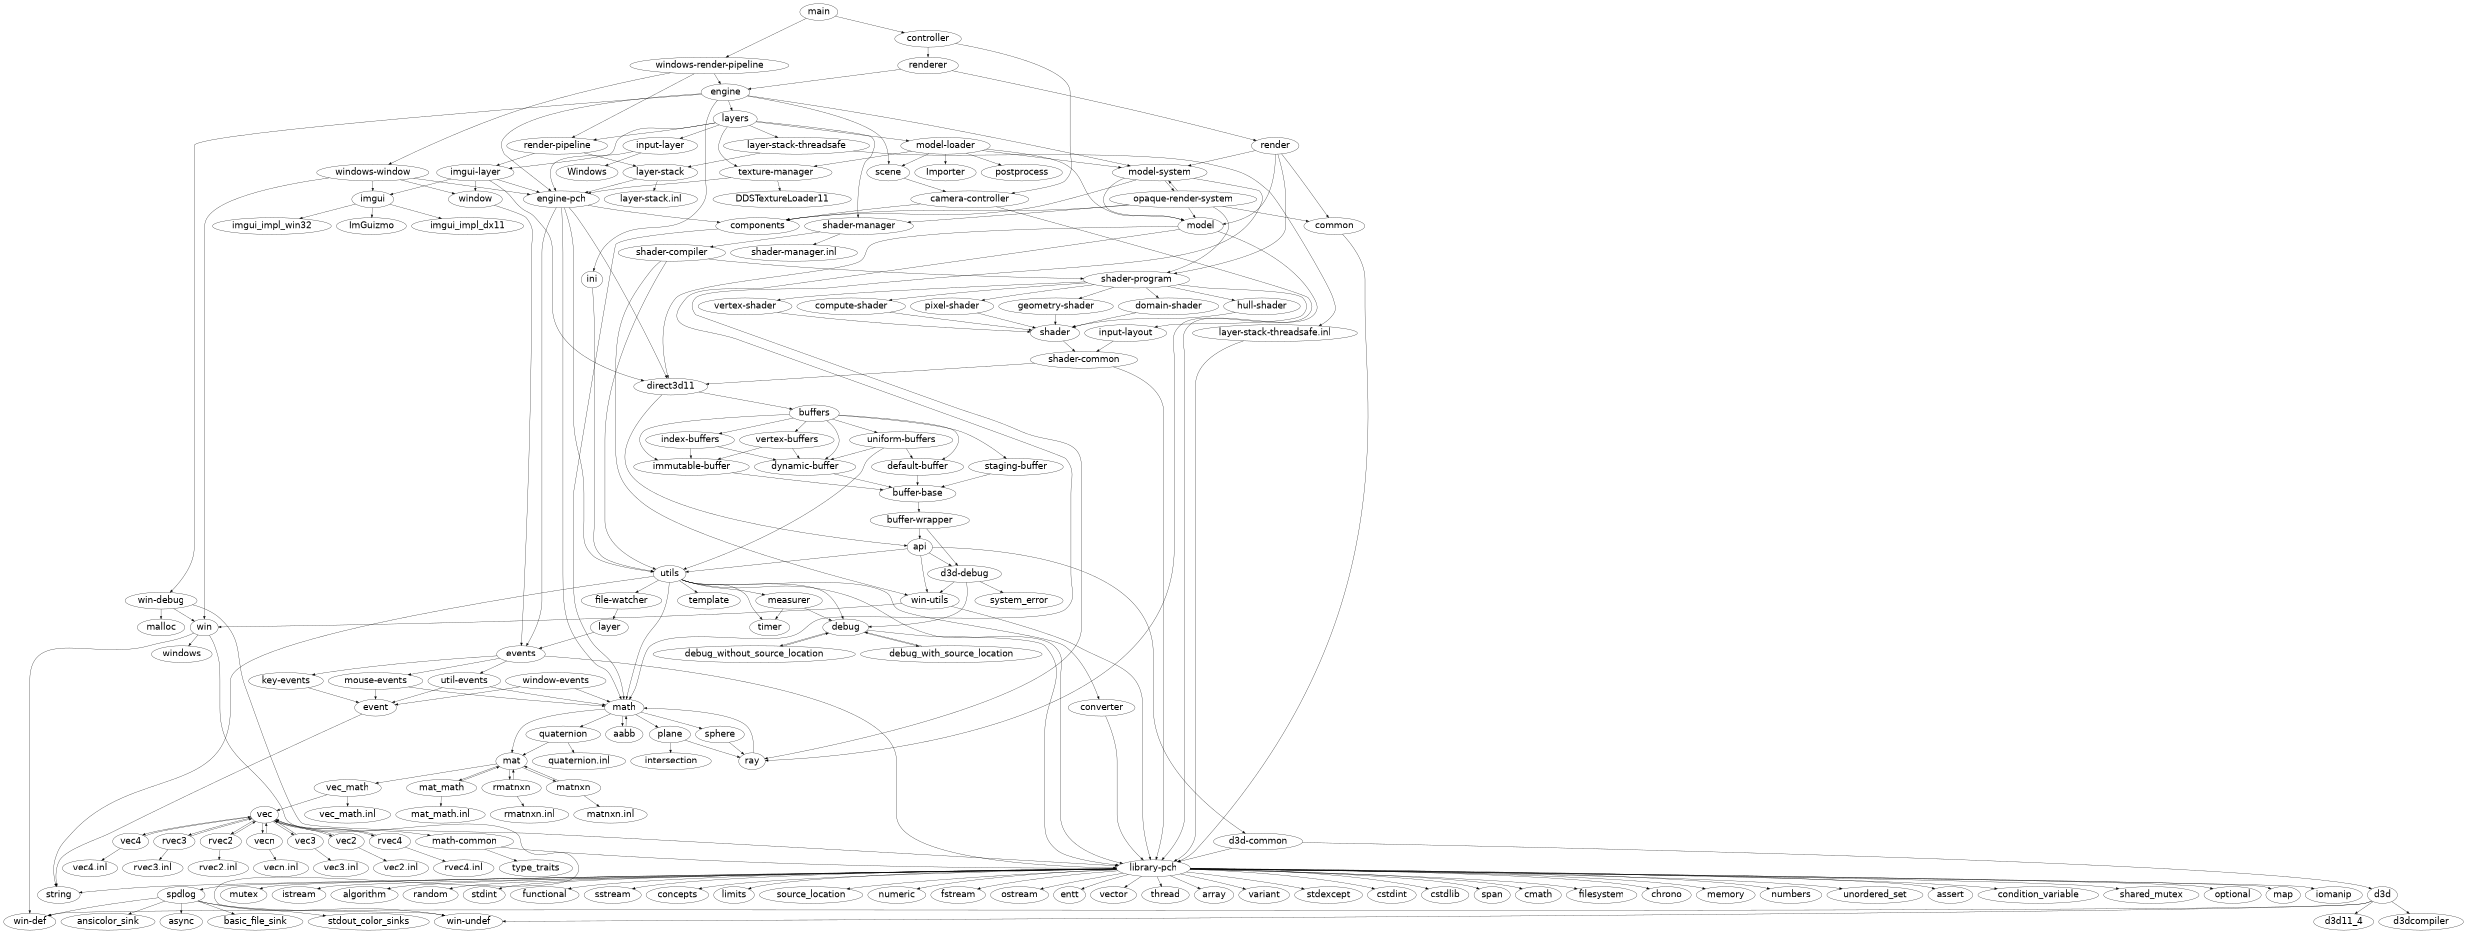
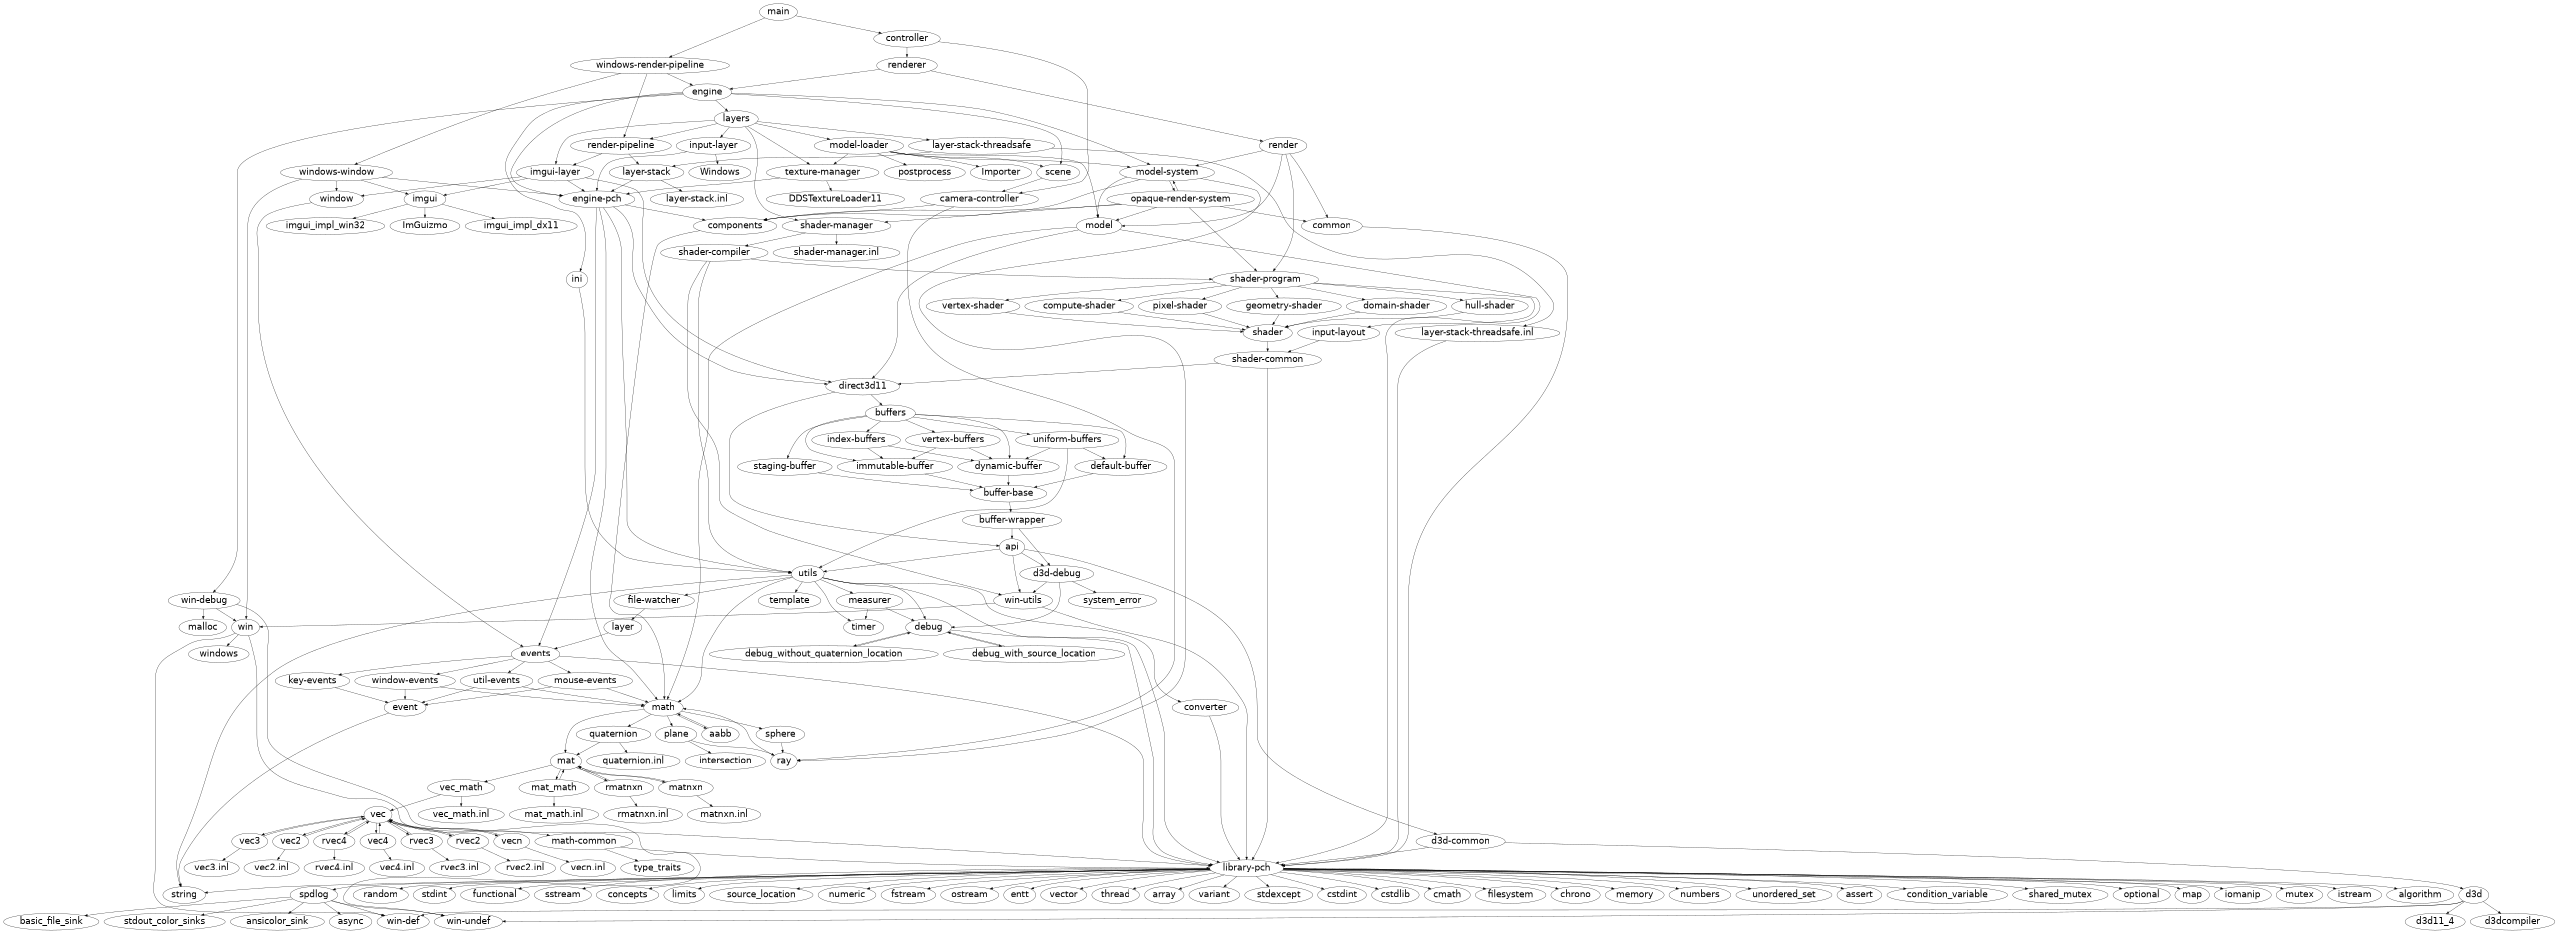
  digraph {
    clusterrank=local
    fontname=Helvetica
    fontsize=32
    node [fontname=Helvetica fontsize=32]
    "immutable-buffer"
    "buffer-base"
    "buffer-wrapper"
    "d3d-debug"
    api
    "uniform-buffers"
    "default-buffer"
    utils
    "dynamic-buffer"
    measurer
    timer
    debug
    "library-pch"
    math
    string
    converter
    "file-watcher"
    template
    layers
    "input-layer"
    "render-pipeline"
    "shader-manager"
    "layer-stack-threadsafe"
    "imgui-layer"
    "texture-manager"
    "model-loader"
    "engine-pch"
    Windows
    "layer-stack"
    "shader-compiler"
    "shader-manager.inl"
    "layer-stack-threadsafe.inl"
    direct3d11
    imgui
    window
    DDSTextureLoader11
    "model-system"
    scene
    model
    Importer
    postprocess
    events
    components
    debug_with_source_location
-   debug_without_source_location
+   debug_without_source_location [label=debug_without_quaternion_location]
    "win-utils"
    system_error
    win
    shared_mutex
    optional
    map
    iomanip
    mutex
    istream
    algorithm
    spdlog
    random
    stdint
    functional
    sstream
    concepts
    limits
    source_location
    numeric
    fstream
    ostream
    entt
    vector
    thread
    array
    variant
    stdexcept
    cstdint
    cstdlib
-   span
    cmath
    filesystem
    chrono
    memory
    numbers
    unordered_set
    assert
    condition_variable
    vec
    rvec3
    rvec2
    vecn
    "math-common"
    vec3
    vec2
    rvec4
    vec4
    "rvec3.inl"
    "rvec2.inl"
    "vecn.inl"
    type_traits
    "vec3.inl"
    "vec2.inl"
    "rvec4.inl"
    "vec4.inl"
    "input-layout"
    "shader-common"
    buffers
    mat
    aabb
    plane
    sphere
    quaternion
    "mouse-events"
    "util-events"
    "window-events"
    "key-events"
    rmatnxn
    vec_math
    matnxn
    mat_math
    intersection
    ray
    "quaternion.inl"
    "win-undef"
    "win-def"
    basic_file_sink
    stdout_color_sinks
    ansicolor_sink
    async
    imgui_impl_dx11
    imgui_impl_win32
    ImGuizmo
    "layer-stack.inl"
    "shader-program"
    "geometry-shader"
    "domain-shader"
    "hull-shader"
    "vertex-shader"
    "compute-shader"
    "pixel-shader"
    shader
    event
    engine
    "win-debug"
    ini
    malloc
    "opaque-render-system"
    "camera-controller"
    windows
    layer
    "staging-buffer"
    "rmatnxn.inl"
    "vec_math.inl"
    "matnxn.inl"
    "mat_math.inl"
    "windows-window"
    "vertex-buffers"
    "index-buffers"
    d3d
    d3d11_4
    d3dcompiler
    common
    "d3d-common"
    "windows-render-pipeline"
    main
    controller
    renderer
    render
    "immutable-buffer" -> "buffer-base"
    "buffer-base" -> "buffer-wrapper"
    "buffer-wrapper" -> "d3d-debug"
    "buffer-wrapper" -> api
    "d3d-debug" -> debug
    "d3d-debug" -> "win-utils"
    "d3d-debug" -> system_error
    api -> "d3d-debug"
    api -> utils
    api -> "win-utils"
    api -> "d3d-common"
    "uniform-buffers" -> "default-buffer"
    "uniform-buffers" -> utils
    "uniform-buffers" -> "dynamic-buffer"
    "default-buffer" -> "buffer-base"
    utils -> measurer
    utils -> timer
    utils -> debug
    utils -> "library-pch"
    utils -> math
    utils -> string
    utils -> converter
    utils -> "file-watcher"
    utils -> template
    "dynamic-buffer" -> "buffer-base"
    measurer -> timer
    measurer -> debug
    debug -> "library-pch"
    debug -> debug_with_source_location
    debug -> debug_without_source_location
    "library-pch" -> string
    "library-pch" -> shared_mutex
    "library-pch" -> optional
    "library-pch" -> map
    "library-pch" -> iomanip
    "library-pch" -> mutex
    "library-pch" -> istream
    "library-pch" -> algorithm
    "library-pch" -> spdlog
    "library-pch" -> random
    "library-pch" -> stdint
    "library-pch" -> functional
    "library-pch" -> sstream
    "library-pch" -> concepts
    "library-pch" -> limits
    "library-pch" -> source_location
    "library-pch" -> numeric
    "library-pch" -> fstream
    "library-pch" -> ostream
    "library-pch" -> entt
    "library-pch" -> vector
    "library-pch" -> thread
    "library-pch" -> array
    "library-pch" -> variant
    "library-pch" -> stdexcept
    "library-pch" -> cstdint
    "library-pch" -> cstdlib
-   "library-pch" -> span
    "library-pch" -> cmath
    "library-pch" -> filesystem
    "library-pch" -> chrono
    "library-pch" -> memory
    "library-pch" -> numbers
    "library-pch" -> unordered_set
    "library-pch" -> assert
    "library-pch" -> condition_variable
    math -> mat
    math -> aabb
    math -> plane
    math -> sphere
    math -> quaternion
    converter -> "library-pch"
    "file-watcher" -> layer
    layers -> "input-layer"
    layers -> "render-pipeline"
    layers -> "shader-manager"
    layers -> "layer-stack-threadsafe"
    layers -> "imgui-layer"
    layers -> "texture-manager"
    layers -> "model-loader"
    "input-layer" -> "engine-pch"
    "input-layer" -> Windows
    "render-pipeline" -> "imgui-layer"
    "render-pipeline" -> "layer-stack"
    "shader-manager" -> "shader-compiler"
    "shader-manager" -> "shader-manager.inl"
    "layer-stack-threadsafe" -> "layer-stack"
    "layer-stack-threadsafe" -> "layer-stack-threadsafe.inl"
    "imgui-layer" -> "engine-pch"
    "imgui-layer" -> direct3d11
    "imgui-layer" -> imgui
    "imgui-layer" -> window
    "texture-manager" -> "engine-pch"
    "texture-manager" -> DDSTextureLoader11
    "model-loader" -> "texture-manager"
    "model-loader" -> "model-system"
    "model-loader" -> scene
    "model-loader" -> model
    "model-loader" -> Importer
    "model-loader" -> postprocess
    "engine-pch" -> utils
    "engine-pch" -> math
    "engine-pch" -> direct3d11
    "engine-pch" -> events
    "engine-pch" -> components
    "layer-stack" -> "engine-pch"
    "layer-stack" -> "layer-stack.inl"
    "shader-compiler" -> utils
    "shader-compiler" -> "win-utils"
    "shader-compiler" -> "shader-program"
    "layer-stack-threadsafe.inl" -> "library-pch"
    direct3d11 -> api
    direct3d11 -> buffers
    imgui -> imgui_impl_dx11
    imgui -> imgui_impl_win32
    imgui -> ImGuizmo
    window -> events
    "model-system" -> model
    "model-system" -> components
    "model-system" -> ray
    "model-system" -> "opaque-render-system"
    scene -> "camera-controller"
    model -> "library-pch"
    model -> math
    model -> direct3d11
    events -> "library-pch"
    events -> "mouse-events"
    events -> "util-events"
+   events -> "window-events"
    events -> "key-events"
    components -> math
    debug_with_source_location -> debug
    debug_without_source_location -> debug
    "win-utils" -> "library-pch"
    "win-utils" -> win
    win -> "win-undef"
    win -> "win-def"
    win -> windows
    spdlog -> "win-undef"
    spdlog -> "win-def"
    spdlog -> basic_file_sink
    spdlog -> stdout_color_sinks
    spdlog -> ansicolor_sink
    spdlog -> async
    vec -> rvec3
    vec -> rvec2
    vec -> vecn
    vec -> "math-common"
    vec -> vec3
    vec -> vec2
    vec -> rvec4
    vec -> vec4
    rvec3 -> vec
    rvec3 -> "rvec3.inl"
    rvec2 -> vec
    rvec2 -> "rvec2.inl"
    vecn -> vec
    vecn -> "vecn.inl"
    "math-common" -> "library-pch"
    "math-common" -> type_traits
    vec3 -> vec
    vec3 -> "vec3.inl"
    vec2 -> vec
    vec2 -> "vec2.inl"
    rvec4 -> vec
    rvec4 -> "rvec4.inl"
    vec4 -> vec
    vec4 -> "vec4.inl"
    "input-layout" -> "shader-common"
    "shader-common" -> "library-pch"
    "shader-common" -> direct3d11
    buffers -> "immutable-buffer"
    buffers -> "uniform-buffers"
    buffers -> "default-buffer"
    buffers -> "dynamic-buffer"
    buffers -> "staging-buffer"
    buffers -> "vertex-buffers"
    buffers -> "index-buffers"
    mat -> rmatnxn
    mat -> vec_math
    mat -> matnxn
    mat -> mat_math
    aabb -> math
    plane -> intersection
    plane -> ray
    sphere -> ray
    quaternion -> mat
    quaternion -> "quaternion.inl"
    "mouse-events" -> math
    "mouse-events" -> event
    "util-events" -> math
    "util-events" -> event
    "window-events" -> math
    "window-events" -> event
    "key-events" -> event
    rmatnxn -> mat
    rmatnxn -> "rmatnxn.inl"
    vec_math -> vec
    vec_math -> "vec_math.inl"
    matnxn -> mat
    matnxn -> "matnxn.inl"
    mat_math -> mat
    mat_math -> "mat_math.inl"
    ray -> math
    "shader-program" -> "input-layout"
    "shader-program" -> "geometry-shader"
    "shader-program" -> "domain-shader"
    "shader-program" -> "hull-shader"
    "shader-program" -> "vertex-shader"
    "shader-program" -> "compute-shader"
    "shader-program" -> "pixel-shader"
    "geometry-shader" -> shader
    "domain-shader" -> shader
    "hull-shader" -> shader
    "vertex-shader" -> shader
    "compute-shader" -> shader
    "pixel-shader" -> shader
    shader -> "shader-common"
    event -> string
    engine -> layers
    engine -> "engine-pch"
    engine -> "model-system"
    engine -> scene
    engine -> "win-debug"
    engine -> ini
    "win-debug" -> "library-pch"
    "win-debug" -> win
    "win-debug" -> malloc
    ini -> utils
    "opaque-render-system" -> "shader-manager"
    "opaque-render-system" -> "model-system"
    "opaque-render-system" -> model
    "opaque-render-system" -> components
    "opaque-render-system" -> "shader-program"
    "opaque-render-system" -> common
    "camera-controller" -> components
    "camera-controller" -> ray
    layer -> events
    "staging-buffer" -> "buffer-base"
    "windows-window" -> "engine-pch"
    "windows-window" -> imgui
    "windows-window" -> window
    "windows-window" -> win
    "vertex-buffers" -> "immutable-buffer"
    "vertex-buffers" -> "dynamic-buffer"
    "index-buffers" -> "immutable-buffer"
    "index-buffers" -> "dynamic-buffer"
    d3d -> "win-undef"
    d3d -> "win-def"
    d3d -> d3d11_4
    d3d -> d3dcompiler
    common -> "library-pch"
    "d3d-common" -> "library-pch"
    "d3d-common" -> d3d
    "windows-render-pipeline" -> "render-pipeline"
    "windows-render-pipeline" -> engine
    "windows-render-pipeline" -> "windows-window"
    main -> "windows-render-pipeline"
    main -> controller
    controller -> "camera-controller"
    controller -> renderer
    renderer -> engine
    renderer -> render
    render -> "model-system"
    render -> model
    render -> "shader-program"
    render -> common
  }
